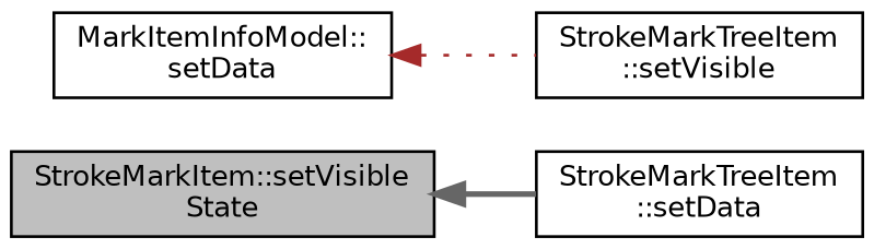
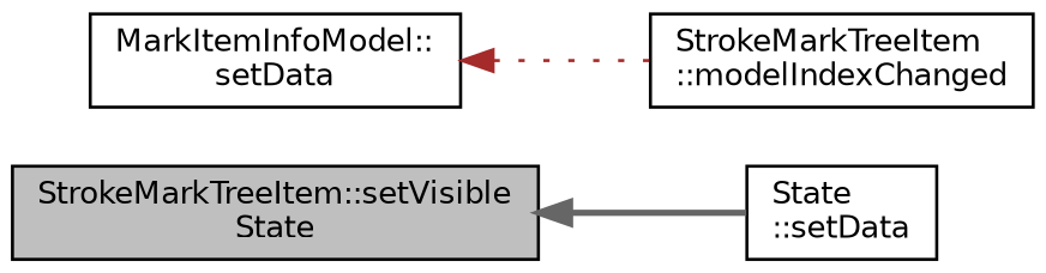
  digraph {
    rankdir=LR
    node [color=black fillcolor=white fontname=Helvetica fontsize=10 shape=record style=filled]
    edge [dir=back fontname=Helvetica fontsize=10 labelfontname=Helvetica labelfontsize=10]
-   n1 [fillcolor=grey75 fontcolor=black height=0.2 label="StrokeMarkItem::setVisible\lState" width=0.4]
-   n2 [height=0.2 label="StrokeMarkTreeItem\l::setData" width=0.4]
+   n1 [fillcolor=grey75 fontcolor=black height=0.2 label="StrokeMarkTreeItem::setVisible\lState" width=0.4]
+   n2 [height=0.2 label="State\l::setData" width=0.4]
    n3 [height=0.2 label="MarkItemInfoModel::\lsetData" width=0.4]
-   n4 [height=0.2 label="StrokeMarkTreeItem\l::setVisible" width=0.4]
+   n4 [height=0.2 label="StrokeMarkTreeItem\l::modelIndexChanged" width=0.4]
    n1 -> n2 [color=gray40 style=bold]
    n3 -> n4 [color=brown style=dotted]
  }
